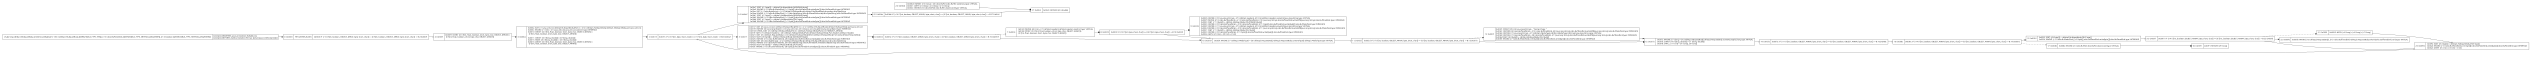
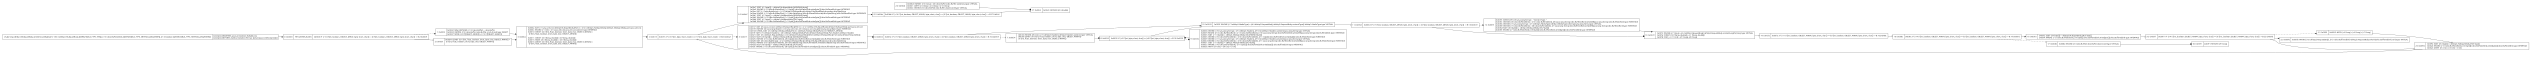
  digraph {
    fontname=Ubuntu
    rankdir=LR
    node [fontname=Ubuntu shape=record]
    edge [arrowhead=normal fontname=Ubuntu]
    n1 [label="{0\:\ 0x0000|MTH_ENTER_BLOCK\l|0x0000: IF  (r14 I:?[int, boolean, OBJECT, ARRAY, byte, short, char]) == (0 ?[int, boolean, OBJECT, ARRAY, byte, short, char])  \-\> B:2:0x0009 \l}"]
+   n2 [label="{1\:\ 0x0002|0x0002: NEW_INSTANCE  (r13 I:okio.Buffer) =  okio.Buffer \l0x0004: INVOKE  (r13 I:okio.Buffer) okio.Buffer.\<init\>():void type: DIRECT \l0x0007: MOVE  (r0 I:?[OBJECT, ARRAY]) = (r13 I:?[OBJECT, ARRAY]) \l}"]
    n3 [label="{2\:\ 0x0009|0x0009: CONST  (r0 I:?[int, float, boolean, short, byte, char, OBJECT, ARRAY]) = \l  (0 ?[int, float, boolean, short, byte, char, OBJECT, ARRAY])\l \l}"]
    n4 [label="{3\:\ 0x000a|0x000a: IGET  (r1 I:java.util.List\<okhttp3.MultipartBody$Part\>) = (r12 I:okhttp3.MultipartBody) okhttp3.MultipartBody.parts java.util.List \l0x000c: INVOKE  (r1 I:int) = (r1 I:java.util.List) java.util.List.size():int type: INTERFACE \l0x0010: CONST  (r2 I:?[int, float, boolean, short, byte, char, OBJECT, ARRAY]) = \l  (0 ?[int, float, boolean, short, byte, char, OBJECT, ARRAY])\l \l0x0011: CONST  (r3 I:?[long, double]) = (0 ?[long, double]) \l0x0013: MOVE  (r4 I:?[long, double]) = (r3 I:?[long, double]) \l0x0014: CONST  (r3 I:?[int, float, boolean, short, byte, char, OBJECT, ARRAY]) = \l  (0 ?[int, float, boolean, short, byte, char, OBJECT, ARRAY])\l \l}"]
    n5 [label="{4\:\ 0x0015|0x0015: IF  (r3 I:?[int, byte, short, char]) \>= (r1 I:?[int, byte, short, char])  \-\> B:24:0x00a7 \l}"]
    n6 [label="{5\:\ 0x0017|0x0017: IGET  (r6 I:java.util.List\<okhttp3.MultipartBody$Part\>) = (r12 I:okhttp3.MultipartBody) okhttp3.MultipartBody.parts java.util.List \l0x0019: INVOKE  (r6 I:java.lang.Object) = (r6 I:java.util.List), (r3 I:int) java.util.List.get(int):java.lang.Object type: INTERFACE \l0x001d: CHECK_CAST  (r6 I:okhttp3.MultipartBody$Part) = (okhttp3.MultipartBody$Part) (r6 I:?[OBJECT, ARRAY]) \l0x001f: IGET  (r7 I:okhttp3.Headers) = (r6 I:okhttp3.MultipartBody$Part) okhttp3.MultipartBody.Part.headers okhttp3.Headers \l0x0021: IGET  (r6 I:okhttp3.RequestBody) = (r6 I:okhttp3.MultipartBody$Part) okhttp3.MultipartBody.Part.body okhttp3.RequestBody \l0x0023: SGET  (r8 I:byte[]) =  okhttp3.MultipartBody.DASHDASH byte[] \l0x0025: INVOKE  (r13 I:okio.BufferedSink), (r8 I:byte[]) okio.BufferedSink.write(byte[]):okio.BufferedSink type: INTERFACE \l0x0028: IGET  (r8 I:okio.ByteString) = (r12 I:okhttp3.MultipartBody) okhttp3.MultipartBody.boundary okio.ByteString \l0x002a: INVOKE  (r13 I:okio.BufferedSink), (r8 I:okio.ByteString) okio.BufferedSink.write(okio.ByteString):okio.BufferedSink type: INTERFACE \l0x002d: SGET  (r8 I:byte[]) =  okhttp3.MultipartBody.CRLF byte[] \l0x002f: INVOKE  (r13 I:okio.BufferedSink), (r8 I:byte[]) okio.BufferedSink.write(byte[]):okio.BufferedSink type: INTERFACE \l}"]
    n7 [label="{24\:\ 0x00a7|0x00a7: SGET  (r1 I:byte[]) =  okhttp3.MultipartBody.DASHDASH byte[] \l0x00a9: INVOKE  (r13 I:okio.BufferedSink), (r1 I:byte[]) okio.BufferedSink.write(byte[]):okio.BufferedSink type: INTERFACE \l0x00ac: IGET  (r1 I:okio.ByteString) = (r12 I:okhttp3.MultipartBody) okhttp3.MultipartBody.boundary okio.ByteString \l0x00ae: INVOKE  (r13 I:okio.BufferedSink), (r1 I:okio.ByteString) okio.BufferedSink.write(okio.ByteString):okio.BufferedSink type: INTERFACE \l0x00b1: SGET  (r1 I:byte[]) =  okhttp3.MultipartBody.DASHDASH byte[] \l0x00b3: INVOKE  (r13 I:okio.BufferedSink), (r1 I:byte[]) okio.BufferedSink.write(byte[]):okio.BufferedSink type: INTERFACE \l0x00b6: SGET  (r1 I:byte[]) =  okhttp3.MultipartBody.CRLF byte[] \l0x00b8: INVOKE  (r13 I:okio.BufferedSink), (r1 I:byte[]) okio.BufferedSink.write(byte[]):okio.BufferedSink type: INTERFACE \l}"]
    n8 [label="{6\:\ 0x0032|0x0032: IF  (r7 I:?[int, boolean, OBJECT, ARRAY, byte, short, char]) == (0 ?[int, boolean, OBJECT, ARRAY, byte, short, char])  \-\> B:10:0x0059 \l}"]
    n9 [label="{25\:\ 0x00bb|0x00bb: IF  (r14 I:?[int, boolean, OBJECT, ARRAY, byte, short, char]) == (0 ?[int, boolean, OBJECT, ARRAY, byte, short, char])  \-\> B:27:0x00c5 \l}"]
    n10 [label="{7\:\ 0x0034|0x0034: INVOKE  (r8 I:int) = (r7 I:okhttp3.Headers) okhttp3.Headers.size():int type: VIRTUAL \l0x0038: CONST  (r9 I:?[int, float, boolean, short, byte, char, OBJECT, ARRAY]) = \l  (0 ?[int, float, boolean, short, byte, char, OBJECT, ARRAY])\l \l}"]
    n11 [label="{10\:\ 0x0059|0x0059: INVOKE  (r7 I:okhttp3.MediaType) = (r6 I:okhttp3.RequestBody) okhttp3.RequestBody.contentType():okhttp3.MediaType type: VIRTUAL \l}"]
    n12 [label="{8\:\ 0x0039|0x0039: IF  (r9 I:?[int, byte, short, char]) \>= (r8 I:?[int, byte, short, char])  \-\> B:10:0x0059 \l}"]
    n13 [label="{11\:\ 0x005d|0x005d: IF  (r7 I:?[int, boolean, OBJECT, ARRAY, byte, short, char]) == (0 ?[int, boolean, OBJECT, ARRAY, byte, short, char])  \-\> B:13:0x0072 \l}"]
    n14 [label="{9\:\ 0x003b|0x003b: INVOKE  (r10 I:java.lang.String) = (r7 I:okhttp3.Headers), (r9 I:int) okhttp3.Headers.name(int):java.lang.String type: VIRTUAL \l0x003f: INVOKE  (r10 I:okio.BufferedSink) = (r13 I:okio.BufferedSink), (r10 I:java.lang.String) okio.BufferedSink.writeUtf8(java.lang.String):okio.BufferedSink type: INTERFACE \l0x0043: SGET  (r11 I:byte[]) =  okhttp3.MultipartBody.COLONSPACE byte[] \l0x0045: INVOKE  (r10 I:okio.BufferedSink) = (r10 I:okio.BufferedSink), (r11 I:byte[]) okio.BufferedSink.write(byte[]):okio.BufferedSink type: INTERFACE \l0x0049: INVOKE  (r11 I:java.lang.String) = (r7 I:okhttp3.Headers), (r9 I:int) okhttp3.Headers.value(int):java.lang.String type: VIRTUAL \l0x004d: INVOKE  (r10 I:okio.BufferedSink) = (r10 I:okio.BufferedSink), (r11 I:java.lang.String) okio.BufferedSink.writeUtf8(java.lang.String):okio.BufferedSink type: INTERFACE \l0x0051: SGET  (r11 I:byte[]) =  okhttp3.MultipartBody.CRLF byte[] \l0x0053: INVOKE  (r10 I:okio.BufferedSink), (r11 I:byte[]) okio.BufferedSink.write(byte[]):okio.BufferedSink type: INTERFACE \l0x0056: ARITH  (r9 I:int) = (r9 I:int) + (1 int) \l}"]
    n15 [label="{12\:\ 0x005f|0x005f: CONST_STR  (r8 I:java.lang.String) =  \"Content\-Type: \" \l0x0061: INVOKE  (r8 I:okio.BufferedSink) = (r13 I:okio.BufferedSink), (r8 I:java.lang.String) okio.BufferedSink.writeUtf8(java.lang.String):okio.BufferedSink type: INTERFACE \l0x0065: INVOKE  (r7 I:java.lang.String) = (r7 I:okhttp3.MediaType) okhttp3.MediaType.toString():java.lang.String type: VIRTUAL \l0x0069: INVOKE  (r7 I:okio.BufferedSink) = (r8 I:okio.BufferedSink), (r7 I:java.lang.String) okio.BufferedSink.writeUtf8(java.lang.String):okio.BufferedSink type: INTERFACE \l0x006d: SGET  (r8 I:byte[]) =  okhttp3.MultipartBody.CRLF byte[] \l0x006f: INVOKE  (r7 I:okio.BufferedSink), (r8 I:byte[]) okio.BufferedSink.write(byte[]):okio.BufferedSink type: INTERFACE \l}"]
    n16 [label="{13\:\ 0x0072|0x0072: INVOKE  (r7 I:long) = (r6 I:okhttp3.RequestBody) okhttp3.RequestBody.contentLength():long type: VIRTUAL \l0x0076: CONST  (r9 I:?[long, double]) = (\-1 ?[long, double]) \l0x0078: CMP_L  (r11 I:int) = (r7 I:long), (r9 I:long) \l}"]
    n17 [label="{14\:\ 0x007a|0x007a: IF  (r11 I:?[int, boolean, OBJECT, ARRAY, byte, short, char]) == (0 ?[int, boolean, OBJECT, ARRAY, byte, short, char])  \-\> B:16:0x008c \l}"]
    n18 [label="{16\:\ 0x008c|0x008c: IF  (r14 I:?[int, boolean, OBJECT, ARRAY, byte, short, char]) == (0 ?[int, boolean, OBJECT, ARRAY, byte, short, char])  \-\> B:19:0x0092 \l}"]
    n19 [label="{19\:\ 0x0092|0x0092: SGET  (r9 I:byte[]) =  okhttp3.MultipartBody.CRLF byte[] \l0x0094: INVOKE  (r13 I:okio.BufferedSink), (r9 I:byte[]) okio.BufferedSink.write(byte[]):okio.BufferedSink type: INTERFACE \l}"]
    n20 [label="{17\:\ 0x008e|0x008e: INVOKE  (r0 I:okio.Buffer) okio.Buffer.clear():void type: VIRTUAL \l}"]
    n21 [label="{20\:\ 0x0097|0x0097: IF  (r14 I:?[int, boolean, OBJECT, ARRAY, byte, short, char]) == (0 ?[int, boolean, OBJECT, ARRAY, byte, short, char])  \-\> B:22:0x009b \l}"]
    n22 [label="{18\:\ 0x0091|2x0091: RETURN  (r9 I:long) \l}"]
    n23 [label="{21\:\ 0x0099|0x0099: ARITH  (r4 I:long) = (r4 I:long) + (r7 I:long) \l}"]
    n24 [label="{22\:\ 0x009b|0x009b: INVOKE  (r6 I:okhttp3.RequestBody), (r13 I:okio.BufferedSink) okhttp3.RequestBody.writeTo(okio.BufferedSink):void type: VIRTUAL \l}"]
    n25 [label="{23\:\ 0x009e|0x009e: SGET  (r6 I:byte[]) =  okhttp3.MultipartBody.CRLF byte[] \l0x00a0: INVOKE  (r13 I:okio.BufferedSink), (r6 I:byte[]) okio.BufferedSink.write(byte[]):okio.BufferedSink type: INTERFACE \l0x00a3: ARITH  (r3 I:int) = (r3 I:int) + (1 int) \l}"]
    n26 [label="{27\:\ 0x00c5|0x00c5: RETURN  (r4 I:double) \l}"]
    n27 [label="{26\:\ 0x00bd|0x00bd: INVOKE  (r13 I:long) = (r0 I:okio.Buffer) okio.Buffer.size():long type: VIRTUAL \l0x00c1: ARITH  (r4 I:long) = (r4 I:long) + (r13 I:long) \l0x00c2: INVOKE  (r0 I:okio.Buffer) okio.Buffer.clear():void type: VIRTUAL \l}"]
    n28 [label="{private long okhttp3.MultipartBody.writeOrCountBytes((r12 'this' I:okhttp3.MultipartBody A[IMMUTABLE_TYPE, THIS]), (r13 I:okio.BufferedSink A[IMMUTABLE_TYPE, METHOD_ARGUMENT]), (r14 I:boolean A[IMMUTABLE_TYPE, METHOD_ARGUMENT]))  | Annotation[RUNTIME, javax.annotation.Nullable, \{\}], \lAnnotation[SYSTEM, dalvik.annotation.Throws, \{value=[java.io.IOException]\}]\l}"]
+   n1 -> n2 [style=dashed]
    n1 -> n3 [arrowhead=odot]
+   n2 -> n4
    n3 -> n4
    n4 -> n5
    n5 -> n6 [style=dashed]
    n5 -> n7
    n6 -> n8 [arrowhead=box]
    n7 -> n9
    n8 -> n10 [arrowhead=odot style=dashed]
    n8 -> n11
    n9 -> n26 [arrowhead=odot]
    n10 -> n12 [arrowhead=box]
    n11 -> n13 [arrowhead=odot]
    n12 -> n11 [arrowhead=odot]
    n12 -> n14 [arrowhead=box style=dashed]
    n13 -> n15 [style=dashed]
    n13 -> n16 [arrowhead=box]
+   n14 -> n12 [arrowhead=box]
    n15 -> n16
    n16 -> n17 [arrowhead=odot]
    n17 -> n18 [arrowhead=odot]
    n18 -> n19
    n18 -> n20 [arrowhead=odot style=dashed]
    n19 -> n21 [arrowhead=odot]
    n20 -> n22 [arrowhead=box]
    n21 -> n23 [style=dashed]
    n21 -> n24
    n21 -> n25 [arrowhead=odot]
    n23 -> n25 [arrowhead=odot]
    n25 -> n5 [arrowhead=odot]
    n27 -> n26 [arrowhead=box]
    n28 -> n1
  }
